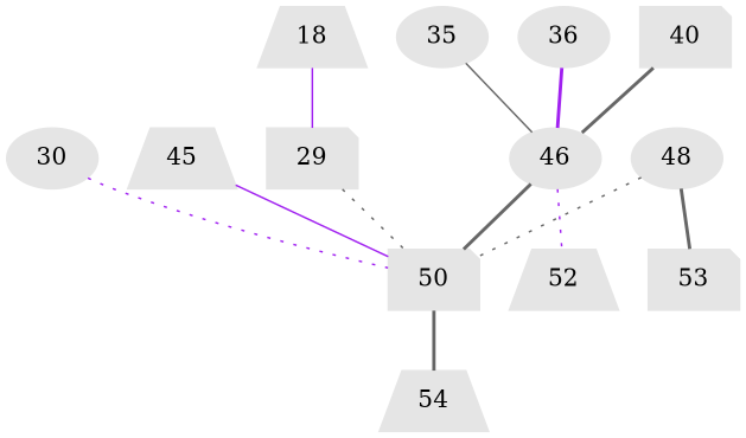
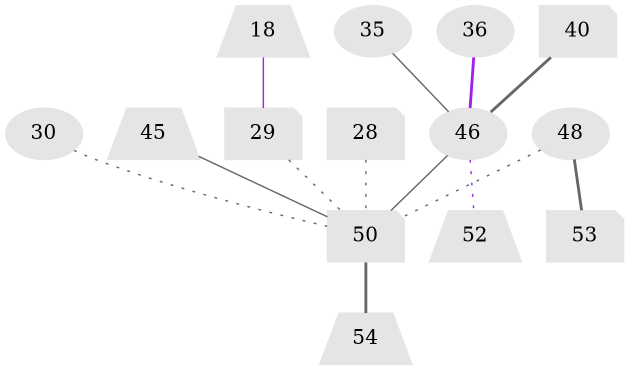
  graph {
    node [color=gray90 shape=note style=filled]
    edge [color=gray40 style=dotted]
    18 [shape=trapezium super="+12"]
    29 [super="+6"]
    50 [super="+2+1+44+17+20+22+24"]
+   28 [super="+23"]
    54 [shape=trapezium]
    30 [shape=ellipse super="+25"]
    46 [shape=ellipse super="+27"]
    52 [shape=trapezium super="+49"]
    35 [shape=ellipse]
    36 [shape=ellipse]
    40
    45 [shape=trapezium super="+42"]
    48 [shape=ellipse super="+11+21+33"]
    53 [super="+31"]
    18 -- 29 [color=purple style=solid weight=2]
    29 -- 50
    50 -- 54 [style=bold]
-   30 -- 50 [color=purple]
-   46 -- 50 [style=bold weight=3]
+   28 -- 50
+   30 -- 50
+   46 -- 50 [style=solid weight=3]
    46 -- 52 [color=purple]
    35 -- 46 [style=solid]
    36 -- 46 [color=purple style=bold]
    40 -- 46 [style=bold]
-   45 -- 50 [color=purple style=solid]
+   45 -- 50 [style=solid]
    48 -- 50 [weight=2]
    48 -- 53 [style=bold]
  }
